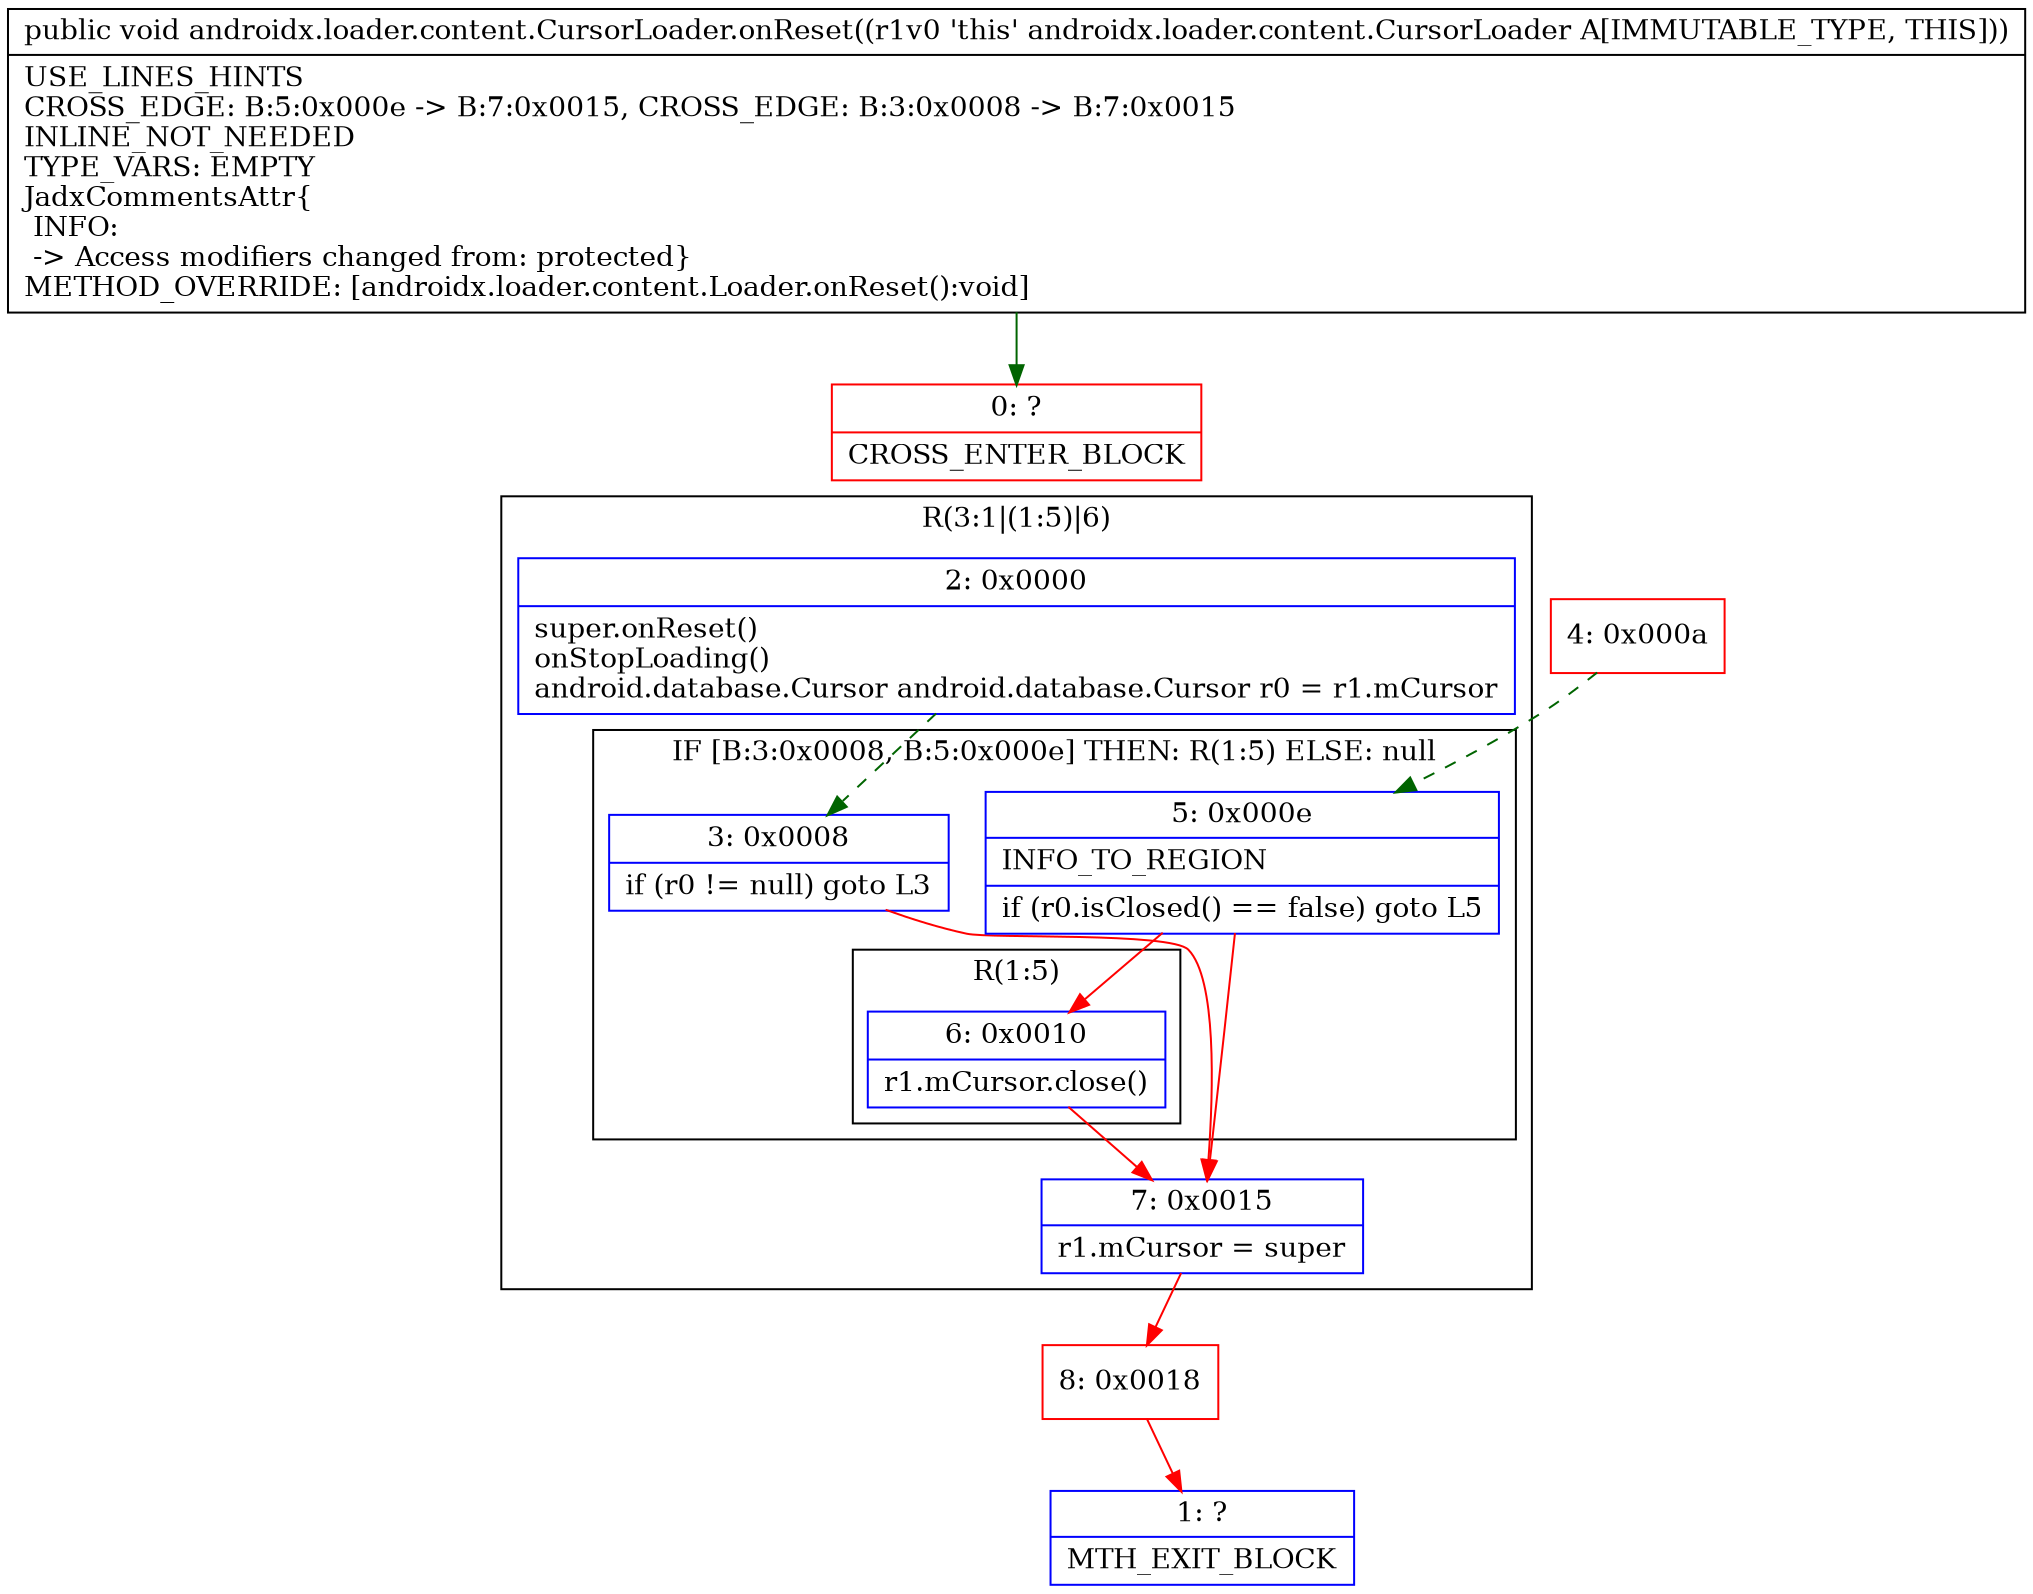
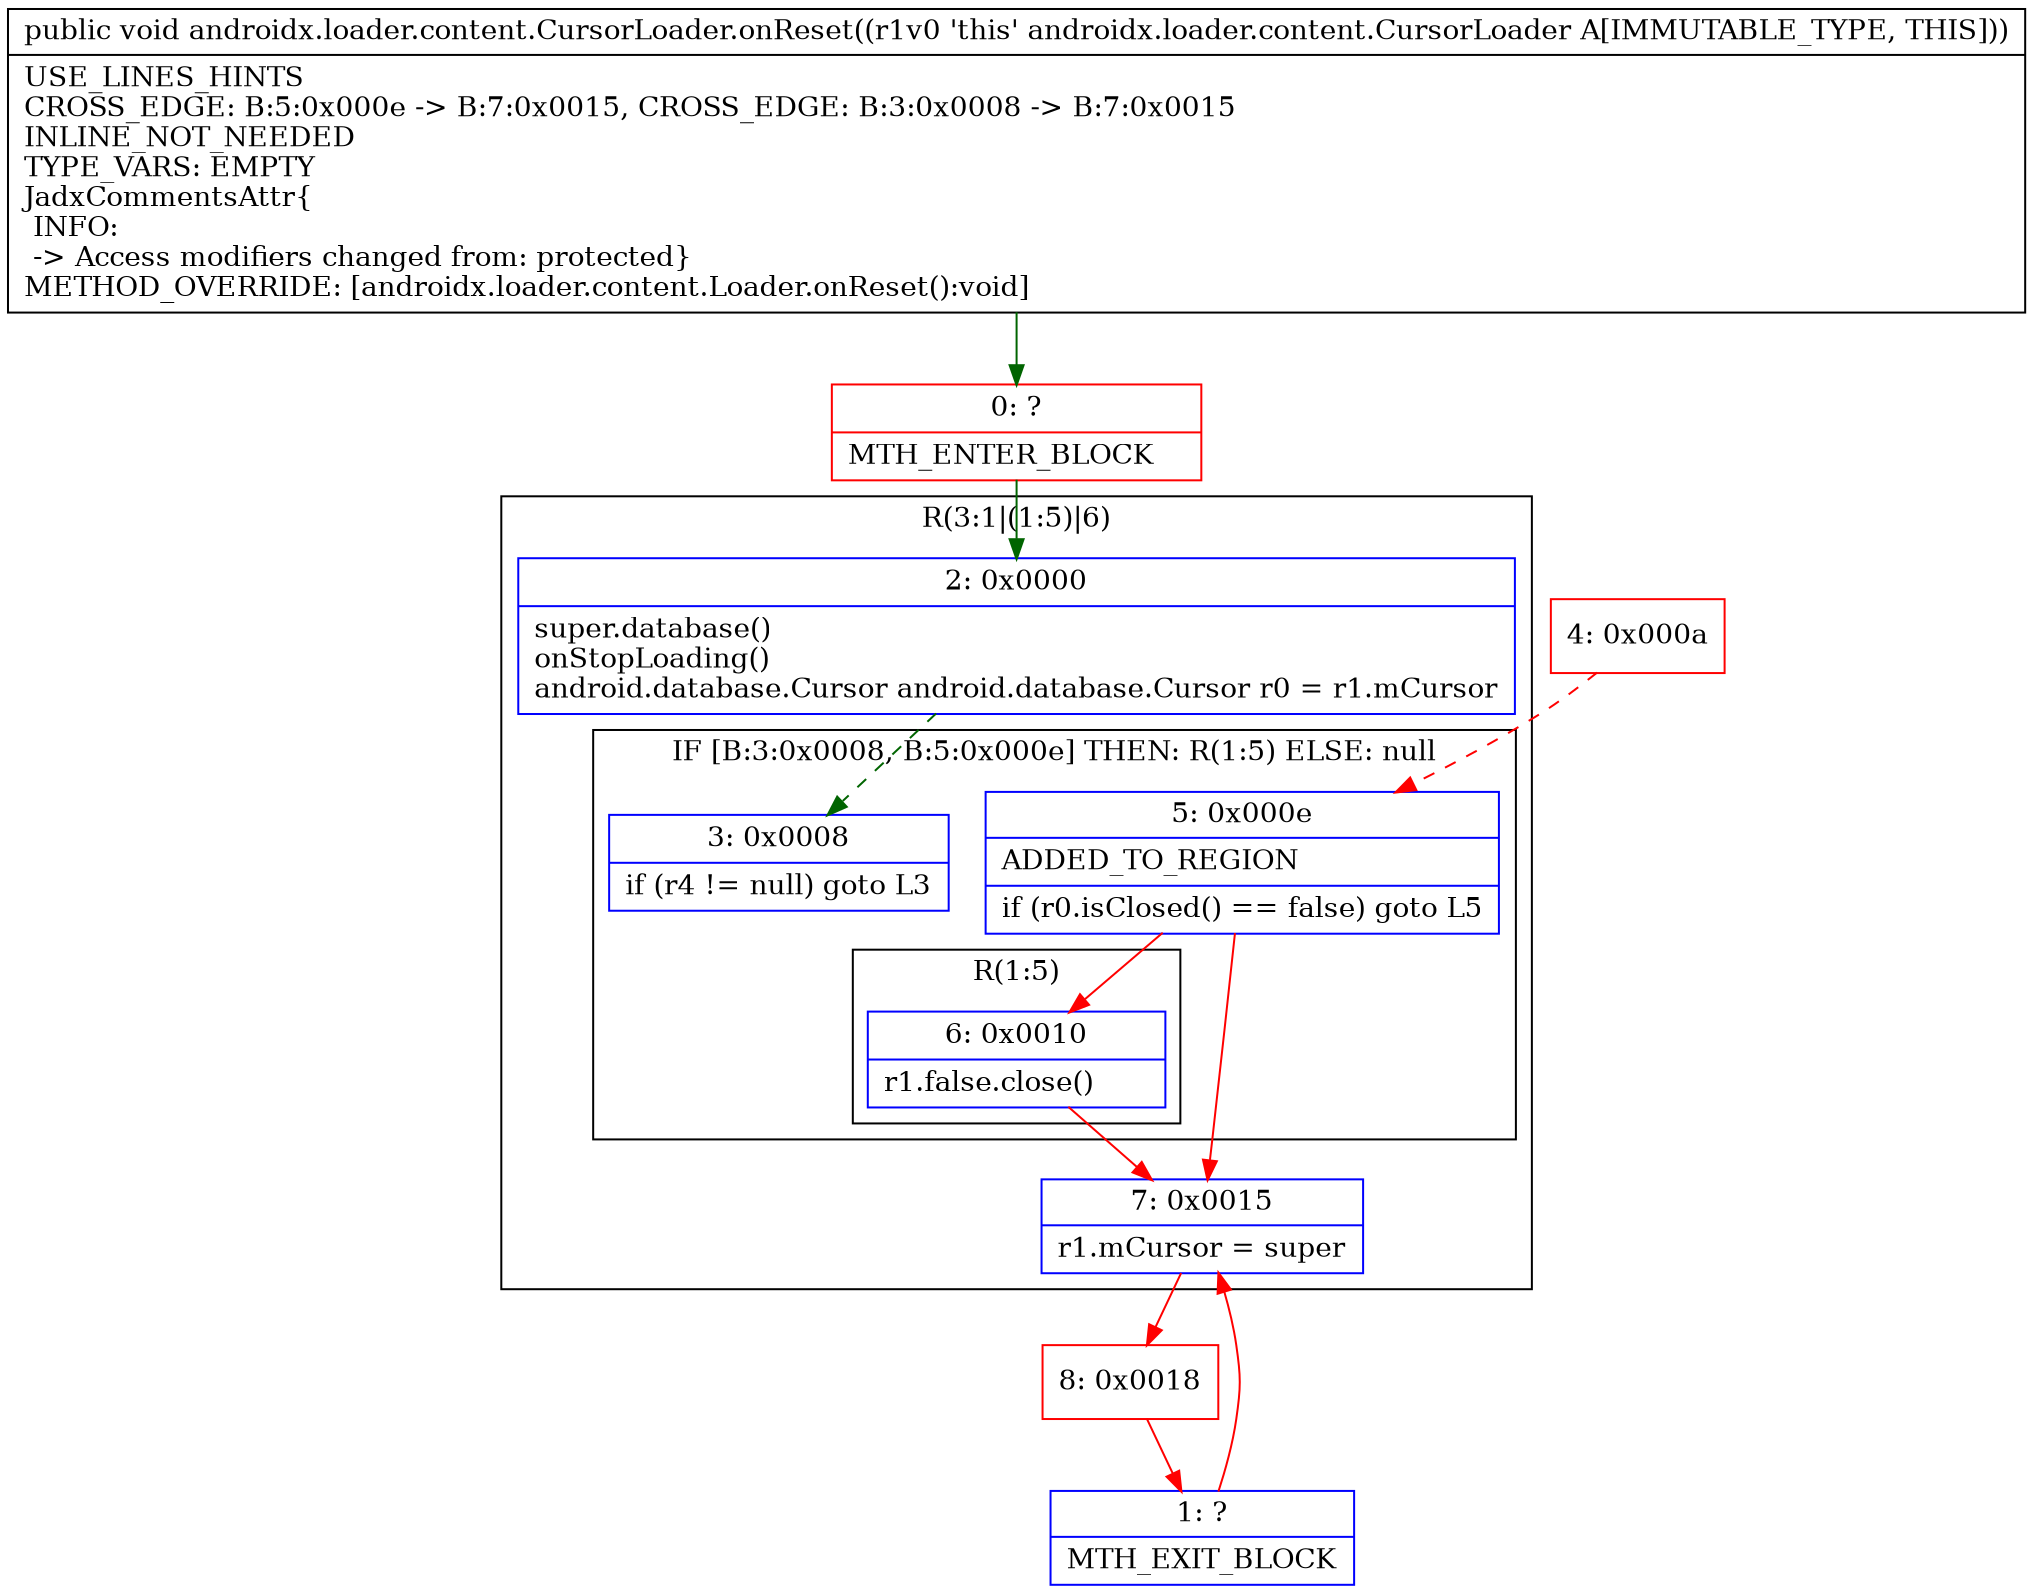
  digraph {
    node [color=blue shape=record]
    edge [color=red style=solid]
-   n1 [label="{6\:\ 0x0010|r1.mCursor.close()\l}"]
-   n2 [label="{3\:\ 0x0008|if (r0 != null) goto L3\l}"]
-   n3 [label="{5\:\ 0x000e|INFO_TO_REGION\l|if (r0.isClosed() == false) goto L5\l}"]
-   n4 [label="{2\:\ 0x0000|super.onReset()\lonStopLoading()\landroid.database.Cursor android.database.Cursor r0 = r1.mCursor\l}"]
+   n1 [label="{6\:\ 0x0010|r1.false.close()\l}"]
+   n2 [label="{3\:\ 0x0008|if (r4 != null) goto L3\l}"]
+   n3 [label="{5\:\ 0x000e|ADDED_TO_REGION\l|if (r0.isClosed() == false) goto L5\l}"]
+   n4 [label="{2\:\ 0x0000|super.database()\lonStopLoading()\landroid.database.Cursor android.database.Cursor r0 = r1.mCursor\l}"]
    n5 [label="{7\:\ 0x0015|r1.mCursor = super\l}"]
    n6 [color=red label="{8\:\ 0x0018}"]
    n7 [color=red label="{4\:\ 0x000a}"]
    n8 [label="{1\:\ ?|MTH_EXIT_BLOCK\l}"]
-   n9 [color=red label="{0\:\ ?|CROSS_ENTER_BLOCK\l}"]
+   n9 [color=red label="{0\:\ ?|MTH_ENTER_BLOCK\l}"]
    n10 [label="{public void androidx.loader.content.CursorLoader.onReset((r1v0 'this' androidx.loader.content.CursorLoader A[IMMUTABLE_TYPE, THIS]))  | USE_LINES_HINTS\lCROSS_EDGE: B:5:0x000e \-\> B:7:0x0015, CROSS_EDGE: B:3:0x0008 \-\> B:7:0x0015\lINLINE_NOT_NEEDED\lTYPE_VARS: EMPTY\lJadxCommentsAttr\{\l INFO: \l \-\> Access modifiers changed from: protected\}\lMETHOD_OVERRIDE: [androidx.loader.content.Loader.onReset():void]\l}" color=""]
    subgraph cluster_1 {
      label="R(3:1|(1:5)|6)"
      n4
      n5
      subgraph cluster_2 {
        label="IF [B:3:0x0008, B:5:0x000e] THEN: R(1:5) ELSE: null"
        n2
        n3
        subgraph cluster_3 {
          label="R(1:5)"
          n1
        }
      }
    }
    n1 -> n5
-   n2 -> n5
+   n8 -> n5
    n3 -> n1
    n3 -> n5
    n4 -> n2 [color=darkgreen style=dashed]
    n5 -> n6
    n6 -> n8
-   n7 -> n3 [color=darkgreen style=dashed]
+   n7 -> n3 [style=dashed]
+   n9 -> n4 [color=darkgreen]
    n10 -> n9 [color=darkgreen]
  }
